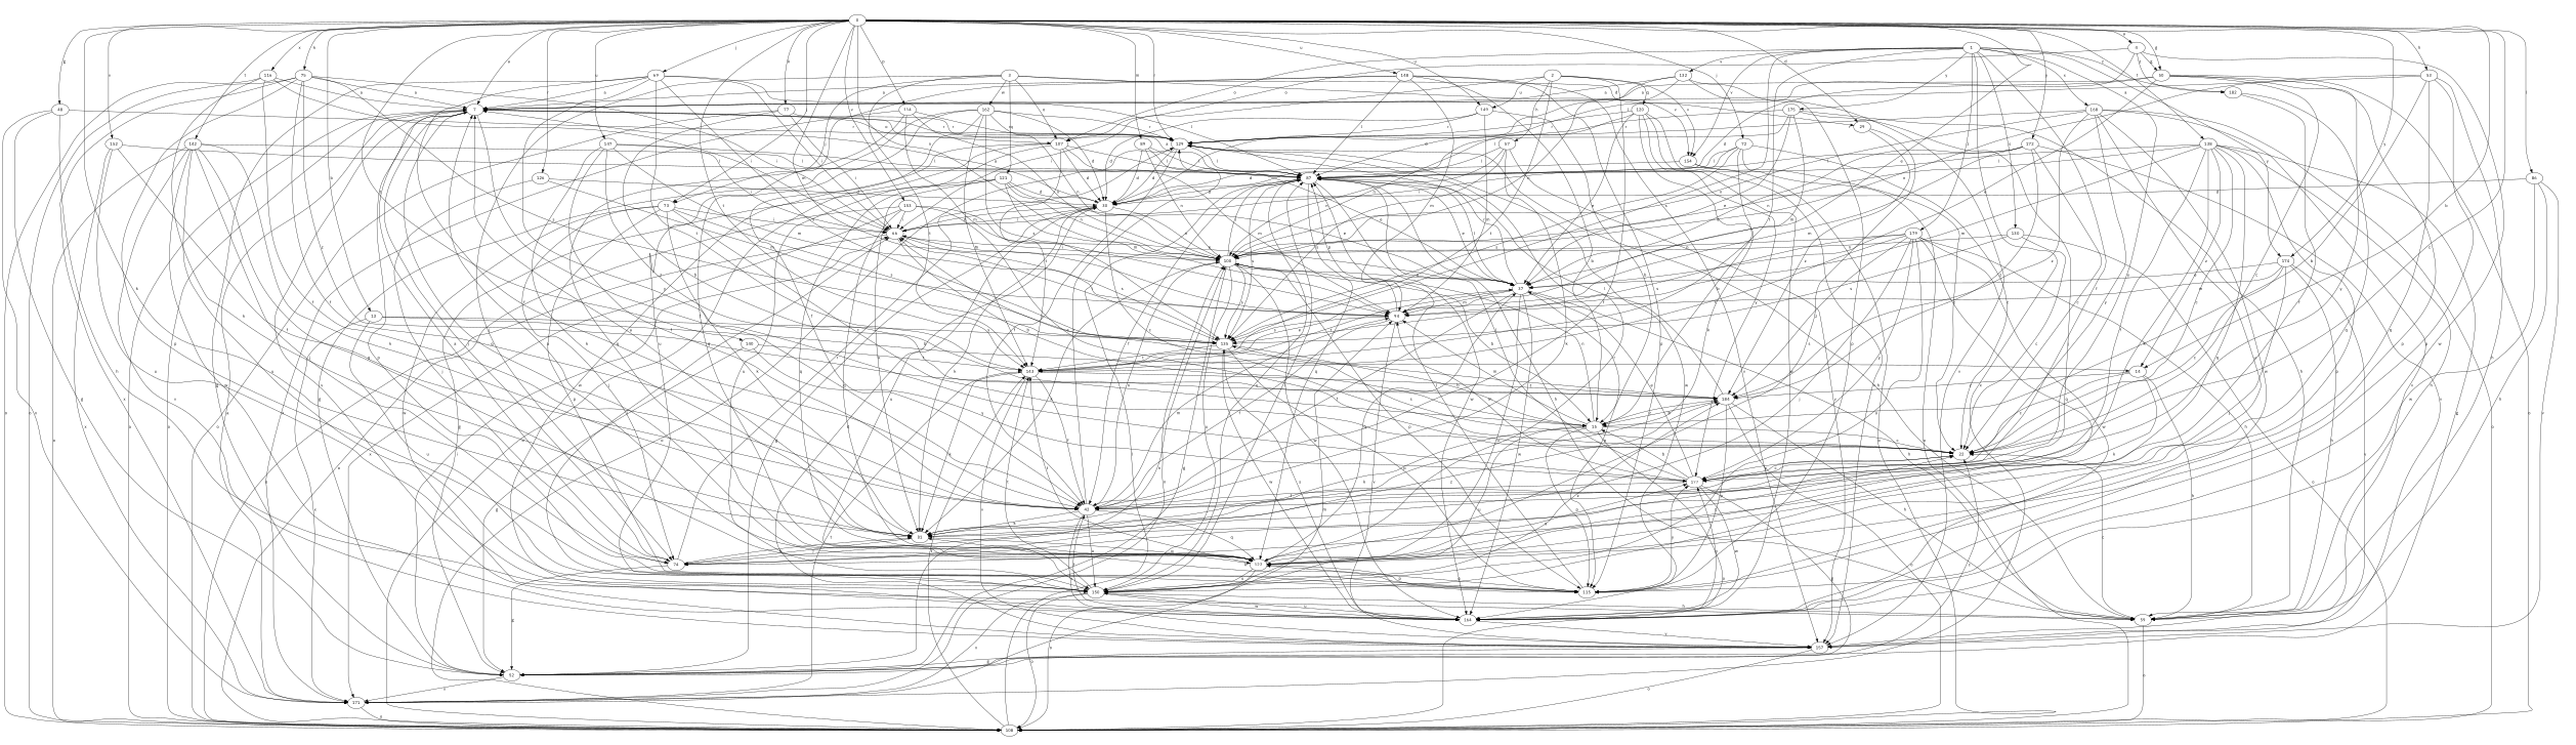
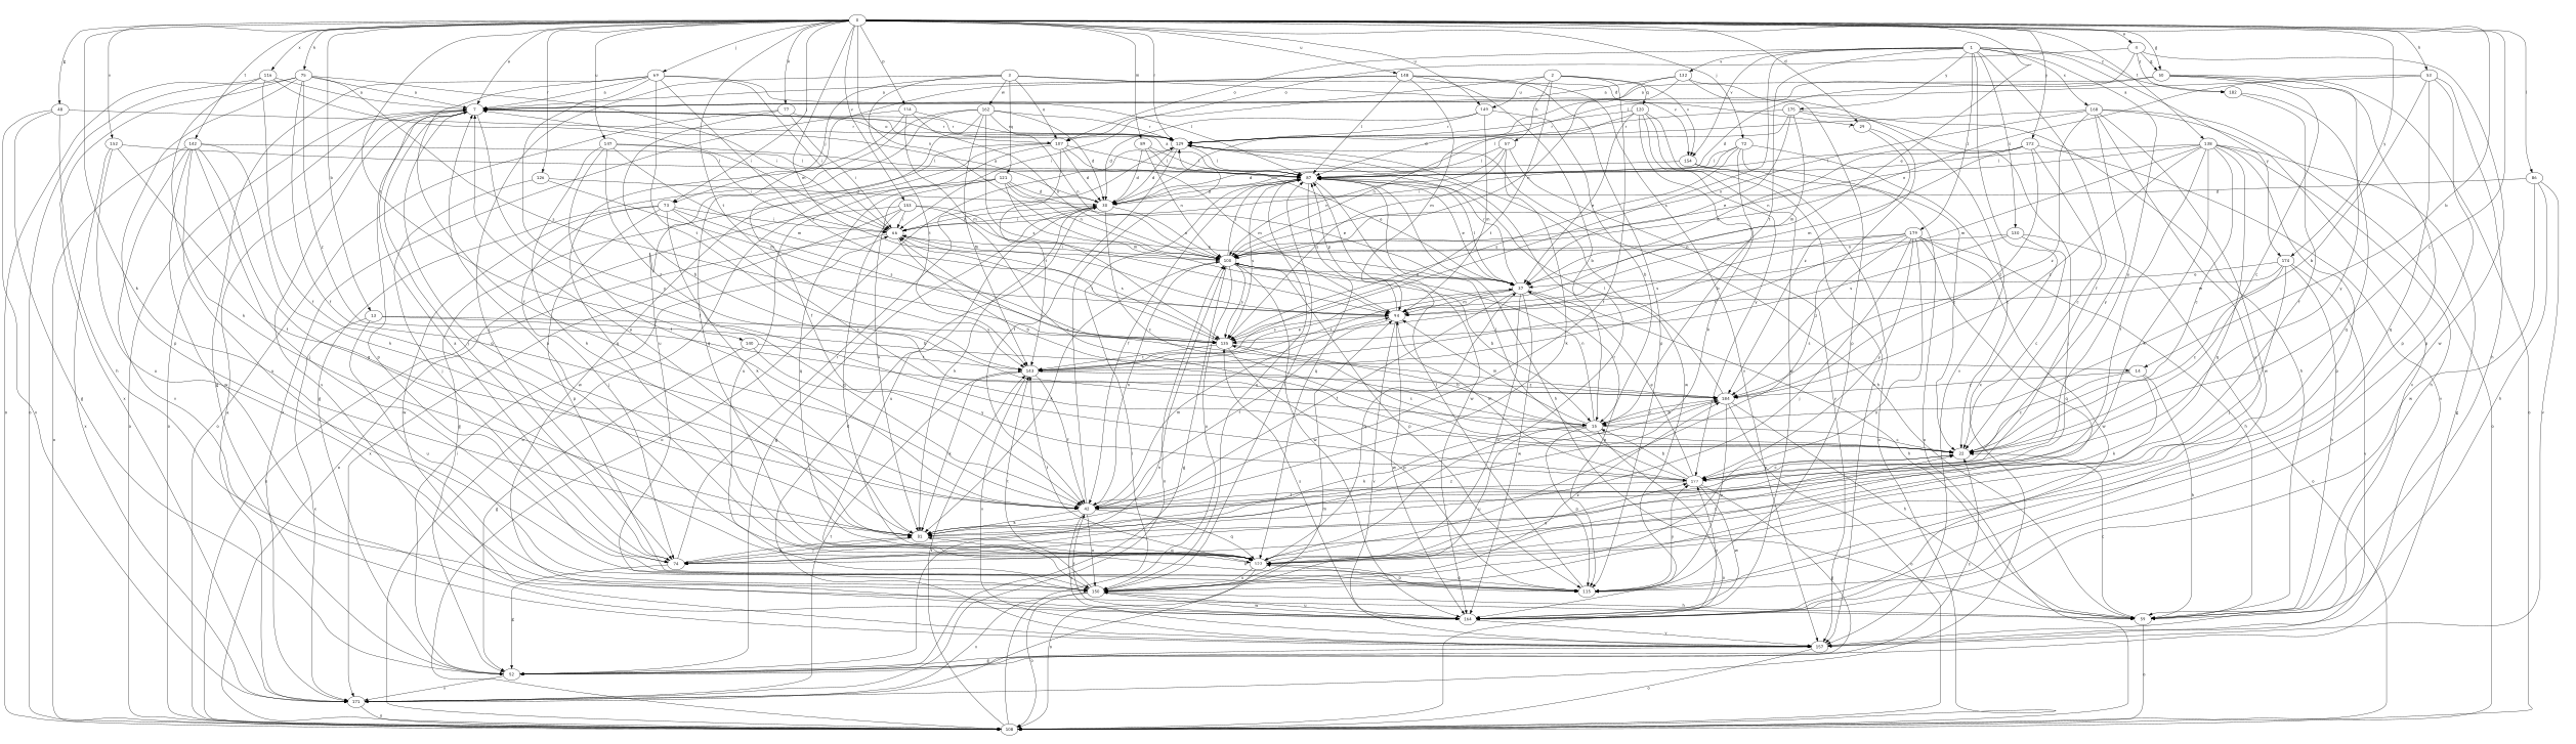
  strict digraph {
    fontname="IBM Plex Sans"
    node [fontname="IBM Plex Sans"]
    edge [fontname="IBM Plex Sans"]
    0
    4
    7
    13
    14
    22
    29
    37
    48
    50
    53
    69
    72
    73
    75
    77
    81
    86
    89
    94
    100
    114
    126
    129
    138
    140
    142
    143
    147
    148
    149
    152
    153
    n34 [label=116]
    n35 [label=172]
    174
    107
    182
    87
    164
    n41 [label=42]
    74
    108
    115
    122
    157
    135
    171
    150
    59
    184
    177
    52
    30
    15
    66
    1
    130
    132
    154
    168
    175
    179
    2
    57
    120
    3
    121
    162
    0 -> 4 [label=a]
    0 -> 7 [label=a]
    0 -> 13 [label=b]
    0 -> 14 [label=b]
    0 -> 22 [label=c]
    0 -> 29 [label=d]
    0 -> 37 [label=e]
    0 -> 48 [label=g]
    0 -> 50 [label=g]
    0 -> 53 [label=h]
    0 -> 69 [label=j]
    0 -> 72 [label=j]
    0 -> 73 [label=j]
    0 -> 75 [label=k]
    0 -> 77 [label=k]
    0 -> 81 [label=k]
    0 -> 86 [label=l]
    0 -> 89 [label=m]
    0 -> 94 [label=m]
    0 -> 100 [label=n]
    0 -> 114 [label=p]
    0 -> 126 [label=r]
    0 -> 129 [label=r]
    0 -> 138 [label=t]
    0 -> 140 [label=t]
    0 -> 142 [label=t]
    0 -> 143 [label=t]
    0 -> 147 [label=u]
    0 -> 148 [label=u]
    0 -> 149 [label=u]
    0 -> 152 [label=v]
    0 -> 153 [label=v]
    0 -> n34 [label=x]
    0 -> n35 [label=y]
    0 -> 174 [label=y]
    4 -> 50 [label=g]
    4 -> 107 [label=o]
    4 -> 182 [label=z]
    4 -> 87 [label=l]
    4 -> 164 [label=w]
    7 -> 129 [label=r]
    7 -> 107 [label=o]
    7 -> n41 [label=f]
    7 -> 74 [label=j]
    7 -> 108 [label=o]
    7 -> 115 [label=p]
    7 -> 122 [label=q]
    7 -> 157 [label=v]
    13 -> 14 [label=b]
    13 -> 135 [label=s]
    13 -> 171 [label=x]
    13 -> 150 [label=u]
    14 -> 22 [label=c]
    14 -> 81 [label=k]
    14 -> 59 [label=h]
    14 -> 184 [label=z]
    22 -> 135 [label=s]
    22 -> 177 [label=y]
    29 -> 122 [label=s]
    29 -> 184 [label=z]
    37 -> 94 [label=m]
    37 -> 129 [label=r]
    37 -> 143 [label=t]
    37 -> 87 [label=l]
    37 -> 164 [label=w]
    37 -> n41 [label=f]
    37 -> 115 [label=p]
    37 -> 150 [label=u]
    37 -> 59 [label=h]
    48 -> 129 [label=r]
    48 -> 171 [label=x]
    48 -> 59 [label=h]
    48 -> 52 [label=g]
    50 -> 7 [label=a]
    50 -> 22 [label=c]
-   50 -> 37 [label=e]
    50 -> 108 [label=o]
    50 -> 115 [label=p]
    50 -> 177 [label=y]
    50 -> 30 [label=d]
    53 -> 7 [label=a]
    53 -> 100 [label=n]
    53 -> 115 [label=p]
    53 -> 122 [label=q]
    53 -> 59 [label=h]
    53 -> 15 [label=b]
    69 -> 7 [label=a]
    69 -> 143 [label=t]
    69 -> 87 [label=l]
    69 -> n41 [label=f]
    69 -> 135 [label=s]
    69 -> 177 [label=y]
    69 -> 52 [label=g]
    69 -> 66 [label=i]
    72 -> 22 [label=c]
    72 -> 87 [label=l]
    72 -> 108 [label=o]
    72 -> 135 [label=s]
    72 -> 15 [label=b]
    72 -> 66 [label=i]
    73 -> 22 [label=c]
    73 -> 81 [label=k]
    73 -> 164 [label=w]
    73 -> 74 [label=j]
    73 -> 115 [label=p]
    73 -> 135 [label=s]
    73 -> 66 [label=i]
    75 -> 7 [label=a]
    75 -> n41 [label=f]
    75 -> 108 [label=o]
    75 -> 115 [label=p]
    75 -> 135 [label=s]
    75 -> 171 [label=x]
    75 -> 184 [label=z]
    75 -> 66 [label=i]
    77 -> 129 [label=r]
    77 -> 108 [label=o]
    77 -> 15 [label=b]
    77 -> 66 [label=i]
    81 -> 7 [label=a]
    81 -> 74 [label=j]
    81 -> 122 [label=q]
    86 -> 164 [label=w]
    86 -> 157 [label=v]
    86 -> 59 [label=h]
    86 -> 30 [label=d]
    89 -> 37 [label=e]
    89 -> 100 [label=n]
    89 -> 87 [label=l]
    89 -> 30 [label=d]
    94 -> 87 [label=p]
    94 -> n41 [label=f]
    94 -> 157 [label=v]
    94 -> 135 [label=s]
    100 -> 37 [label=e]
    100 -> 81 [label=k]
    100 -> 87 [label=l]
    100 -> 164 [label=w]
    100 -> 115 [label=p]
    100 -> 135 [label=s]
    100 -> 150 [label=u]
    100 -> 52 [label=g]
    100 -> 15 [label=b]
    100 -> 66 [label=i]
    114 -> 94 [label=m]
    114 -> 100 [label=n]
    114 -> 129 [label=r]
    114 -> 122 [label=q]
    114 -> 171 [label=x]
    126 -> 94 [label=m]
    126 -> 74 [label=j]
    126 -> 30 [label=d]
    129 -> 87 [label=l]
    129 -> 164 [label=w]
    129 -> n41 [label=f]
    129 -> 108 [label=o]
    129 -> 59 [label=h]
    129 -> 30 [label=d]
    138 -> 22 [label=c]
    138 -> 81 [label=k]
    138 -> 94 [label=m]
    138 -> 100 [label=n]
    138 -> 87 [label=l]
    138 -> n41 [label=f]
    138 -> 115 [label=p]
    138 -> 122 [label=q]
    138 -> 59 [label=h]
-   138 -> 14 [label=z]
+   138 -> 184 [label=z]
    138 -> 52 [label=g]
    140 -> 143 [label=t]
    140 -> 177 [label=y]
    140 -> 52 [label=g]
    142 -> 81 [label=k]
    142 -> 87 [label=l]
    142 -> 164 [label=w]
    142 -> 74 [label=j]
    142 -> 108 [label=o]
    142 -> 122 [label=q]
    142 -> 157 [label=v]
    142 -> 150 [label=u]
    143 -> 37 [label=e]
    143 -> 81 [label=k]
    143 -> n41 [label=f]
    143 -> 157 [label=v]
    143 -> 184 [label=z]
    147 -> 81 [label=k]
    147 -> 94 [label=m]
    147 -> 87 [label=l]
    147 -> n41 [label=f]
    147 -> 184 [label=z]
    147 -> 66 [label=i]
    148 -> 7 [label=a]
    148 -> 94 [label=m]
    148 -> 87 [label=l]
    148 -> 115 [label=p]
    148 -> 157 [label=v]
    148 -> 150 [label=u]
    148 -> 15 [label=b]
    149 -> 94 [label=m]
    149 -> 129 [label=r]
    149 -> 30 [label=d]
    149 -> 15 [label=b]
    152 -> 87 [label=l]
    152 -> n41 [label=f]
    152 -> 171 [label=x]
    152 -> 150 [label=u]
    153 -> 22 [label=c]
    153 -> 37 [label=e]
    153 -> 108 [label=o]
    153 -> 122 [label=q]
    153 -> 171 [label=x]
    153 -> 66 [label=i]
    n34 -> 7 [label=a]
    n34 -> 81 [label=k]
    n34 -> n41 [label=f]
    n34 -> 108 [label=o]
    n34 -> 66 [label=i]
    n35 -> 22 [label=c]
    n35 -> 37 [label=e]
    n35 -> 94 [label=m]
    n35 -> 87 [label=l]
    n35 -> 157 [label=v]
    n35 -> 184 [label=z]
    174 -> 22 [label=c]
    174 -> 37 [label=e]
    174 -> 94 [label=m]
    174 -> 74 [label=j]
    174 -> 157 [label=v]
    174 -> 59 [label=h]
    107 -> 94 [label=m]
    107 -> 143 [label=t]
    107 -> 87 [label=l]
    107 -> 164 [label=w]
    107 -> 108 [label=o]
    107 -> 150 [label=u]
    107 -> 30 [label=d]
    182 -> n41 [label=f]
    182 -> 122 [label=q]
    87 -> 7 [label=a]
    87 -> 37 [label=e]
    87 -> 164 [label=w]
    87 -> n41 [label=f]
    87 -> 122 [label=q]
    87 -> 135 [label=s]
    87 -> 150 [label=u]
    87 -> 59 [label=h]
    87 -> 30 [label=d]
    164 -> n41 [label=f]
    164 -> 157 [label=v]
    164 -> 135 [label=s]
    164 -> 150 [label=u]
    164 -> 177 [label=y]
    n41 -> 81 [label=k]
    n41 -> 94 [label=m]
    n41 -> 100 [label=n]
    n41 -> 129 [label=r]
    n41 -> 122 [label=q]
    n41 -> 157 [label=v]
    n41 -> 150 [label=u]
    74 -> 7 [label=a]
    74 -> 81 [label=k]
    74 -> 129 [label=r]
    74 -> 184 [label=z]
    74 -> 52 [label=g]
    108 -> 7 [label=a]
    108 -> 143 [label=t]
    108 -> 87 [label=l]
    115 -> 81 [label=k]
    115 -> 87 [label=l]
    115 -> 122 [label=q]
    115 -> 177 [label=y]
    122 -> 7 [label=a]
    122 -> 22 [label=c]
    122 -> 37 [label=q]
    122 -> 129 [label=r]
    122 -> 143 [label=t]
    122 -> 108 [label=o]
    122 -> 115 [label=p]
    122 -> 150 [label=u]
    122 -> 177 [label=y]
    157 -> 108 [label=o]
    157 -> 52 [label=g]
    157 -> 30 [label=d]
    135 -> 143 [label=t]
-   135 -> 164 [label=w]
+   94 -> 164 [label=w]
    135 -> 115 [label=p]
    135 -> 15 [label=b]
    135 -> 66 [label=i]
    171 -> 7 [label=a]
    171 -> 94 [label=m]
    171 -> 100 [label=n]
    171 -> 143 [label=t]
    171 -> 108 [label=o]
    150 -> 143 [label=t]
    150 -> 87 [label=l]
    150 -> 164 [label=w]
    150 -> 108 [label=o]
    150 -> 171 [label=x]
    150 -> 59 [label=h]
    150 -> 184 [label=z]
-   150 -> 66 [label=i]
    59 -> 22 [label=c]
    59 -> 108 [label=o]
    184 -> 87 [label=l]
    184 -> 108 [label=o]
    184 -> 115 [label=p]
    184 -> 59 [label=h]
    184 -> 15 [label=b]
    184 -> 66 [label=i]
    177 -> 22 [label=c]
    177 -> 37 [label=e]
    177 -> 94 [label=m]
    177 -> 87 [label=l]
    177 -> 164 [label=w]
    177 -> n41 [label=f]
    177 -> 52 [label=g]
    177 -> 15 [label=b]
    52 -> 22 [label=c]
    52 -> 100 [label=n]
    52 -> 171 [label=x]
    52 -> 66 [label=i]
    30 -> 7 [label=a]
    30 -> 22 [label=c]
    30 -> 81 [label=k]
    30 -> 100 [label=n]
    30 -> 150 [label=u]
    30 -> 52 [label=g]
    30 -> 66 [label=i]
    15 -> 22 [label=c]
    15 -> 81 [label=k]
    15 -> 94 [label=m]
    15 -> 100 [label=n]
    15 -> 108 [label=o]
    15 -> 115 [label=p]
    15 -> 150 [label=u]
    15 -> 184 [label=z]
    66 -> 100 [label=n]
    66 -> 108 [label=o]
    66 -> 135 [label=s]
    66 -> 30 [label=d]
    66 -> 15 [label=b]
    1 -> 143 [label=t]
    1 -> 174 [label=y]
    1 -> 107 [label=o]
    1 -> 182 [label=z]
    1 -> n41 [label=f]
    1 -> 135 [label=s]
    1 -> 171 [label=x]
    1 -> 177 [label=y]
    1 -> 130 [label=s]
    1 -> 132 [label=s]
    1 -> 154 [label=v]
    1 -> 168 [label=x]
    1 -> 175 [label=y]
    1 -> 179 [label=z]
    130 -> 22 [label=c]
    130 -> 100 [label=n]
    130 -> 108 [label=o]
    130 -> 135 [label=s]
    132 -> 7 [label=a]
    132 -> 100 [label=n]
    132 -> 115 [label=p]
    132 -> 157 [label=v]
    132 -> 30 [label=d]
    154 -> 22 [label=c]
    154 -> 108 [label=o]
    154 -> 30 [label=d]
    168 -> 100 [label=n]
    168 -> 129 [label=r]
    168 -> 164 [label=w]
    168 -> 108 [label=o]
    168 -> 157 [label=v]
    168 -> 150 [label=u]
    168 -> 184 [label=z]
    168 -> 177 [label=y]
    175 -> 37 [label=e]
    175 -> 94 [label=m]
    175 -> 129 [label=r]
    175 -> 87 [label=l]
    175 -> 74 [label=j]
    175 -> 59 [label=h]
    179 -> 100 [label=n]
    179 -> 143 [label=t]
    179 -> 164 [label=w]
    179 -> 74 [label=j]
    179 -> 122 [label=q]
    179 -> 135 [label=s]
    179 -> 150 [label=u]
    179 -> 59 [label=h]
    179 -> 184 [label=z]
    179 -> 177 [label=y]
    2 -> 143 [label=t]
    2 -> 149 [label=u]
    2 -> n41 [label=f]
    2 -> 66 [label=i]
    2 -> 154 [label=v]
    2 -> 57 [label=h]
    2 -> 120 [label=q]
    57 -> 81 [label=k]
    57 -> 100 [label=n]
    57 -> 87 [label=l]
    57 -> 157 [label=v]
    57 -> 135 [label=s]
    120 -> 37 [label=e]
    120 -> 81 [label=k]
    120 -> 100 [label=n]
    120 -> 129 [label=r]
    120 -> 164 [label=w]
    120 -> 157 [label=v]
    120 -> 177 [label=y]
    3 -> 29 [label=d]
    3 -> 73 [label=j]
    3 -> 143 [label=t]
    3 -> 107 [label=o]
    3 -> 74 [label=j]
    3 -> 154 [label=v]
    3 -> 121 [label=q]
    3 -> 162 [label=w]
    121 -> 37 [label=e]
    121 -> 81 [label=k]
    121 -> 94 [label=m]
    121 -> 100 [label=n]
    121 -> 122 [label=q]
    121 -> 52 [label=g]
    121 -> 30 [label=d]
    162 -> 100 [label=n]
    162 -> 129 [label=r]
    162 -> 143 [label=t]
    162 -> n41 [label=f]
    162 -> 122 [label=q]
    162 -> 135 [label=s]
    162 -> 52 [label=g]
    162 -> 30 [label=d]
  }
